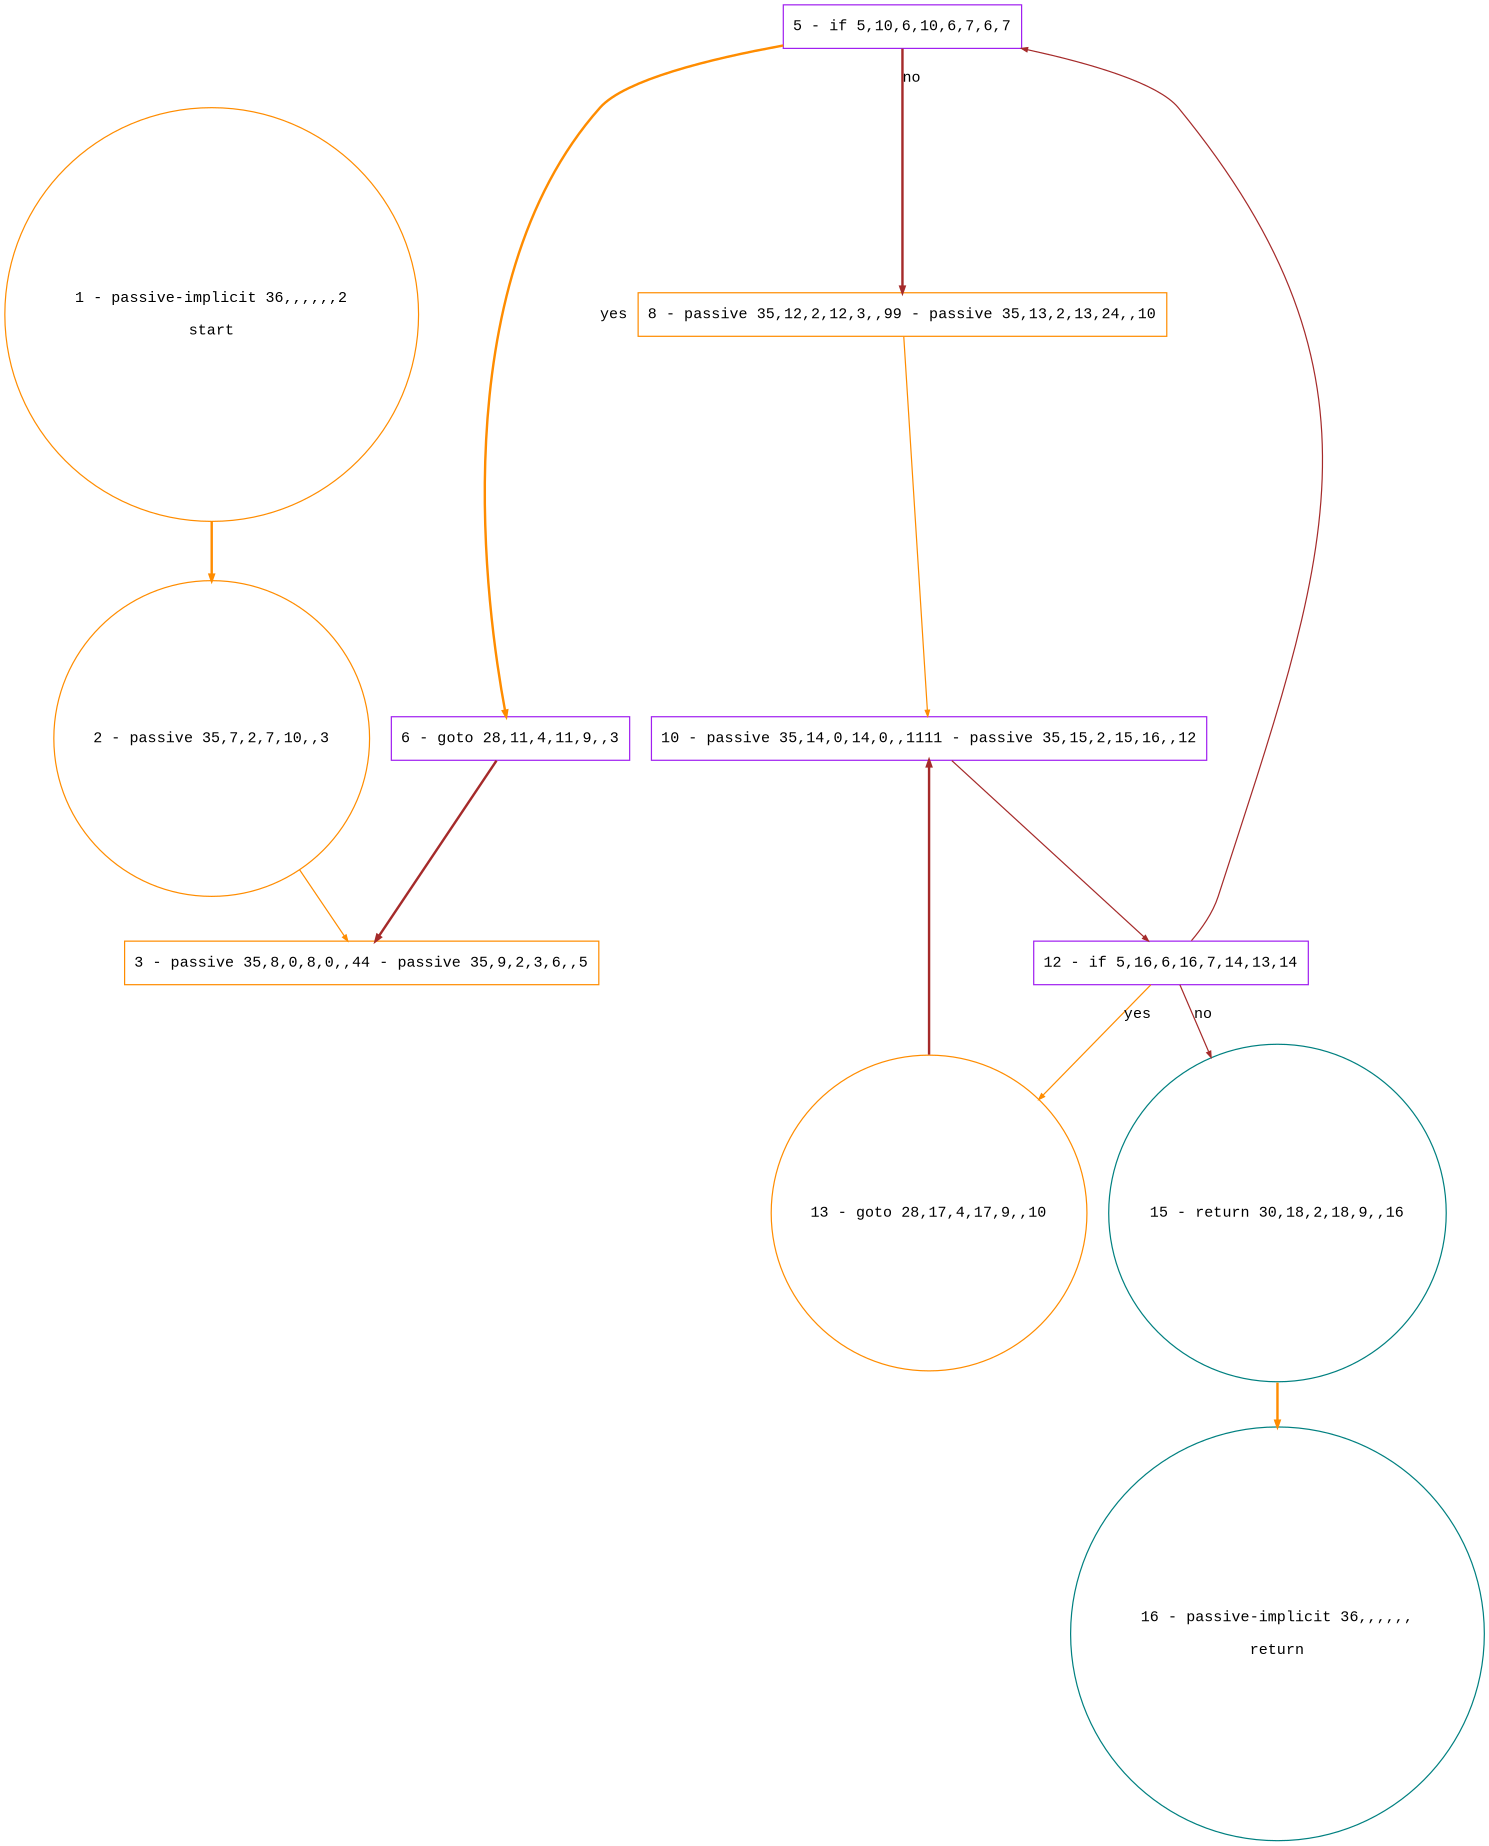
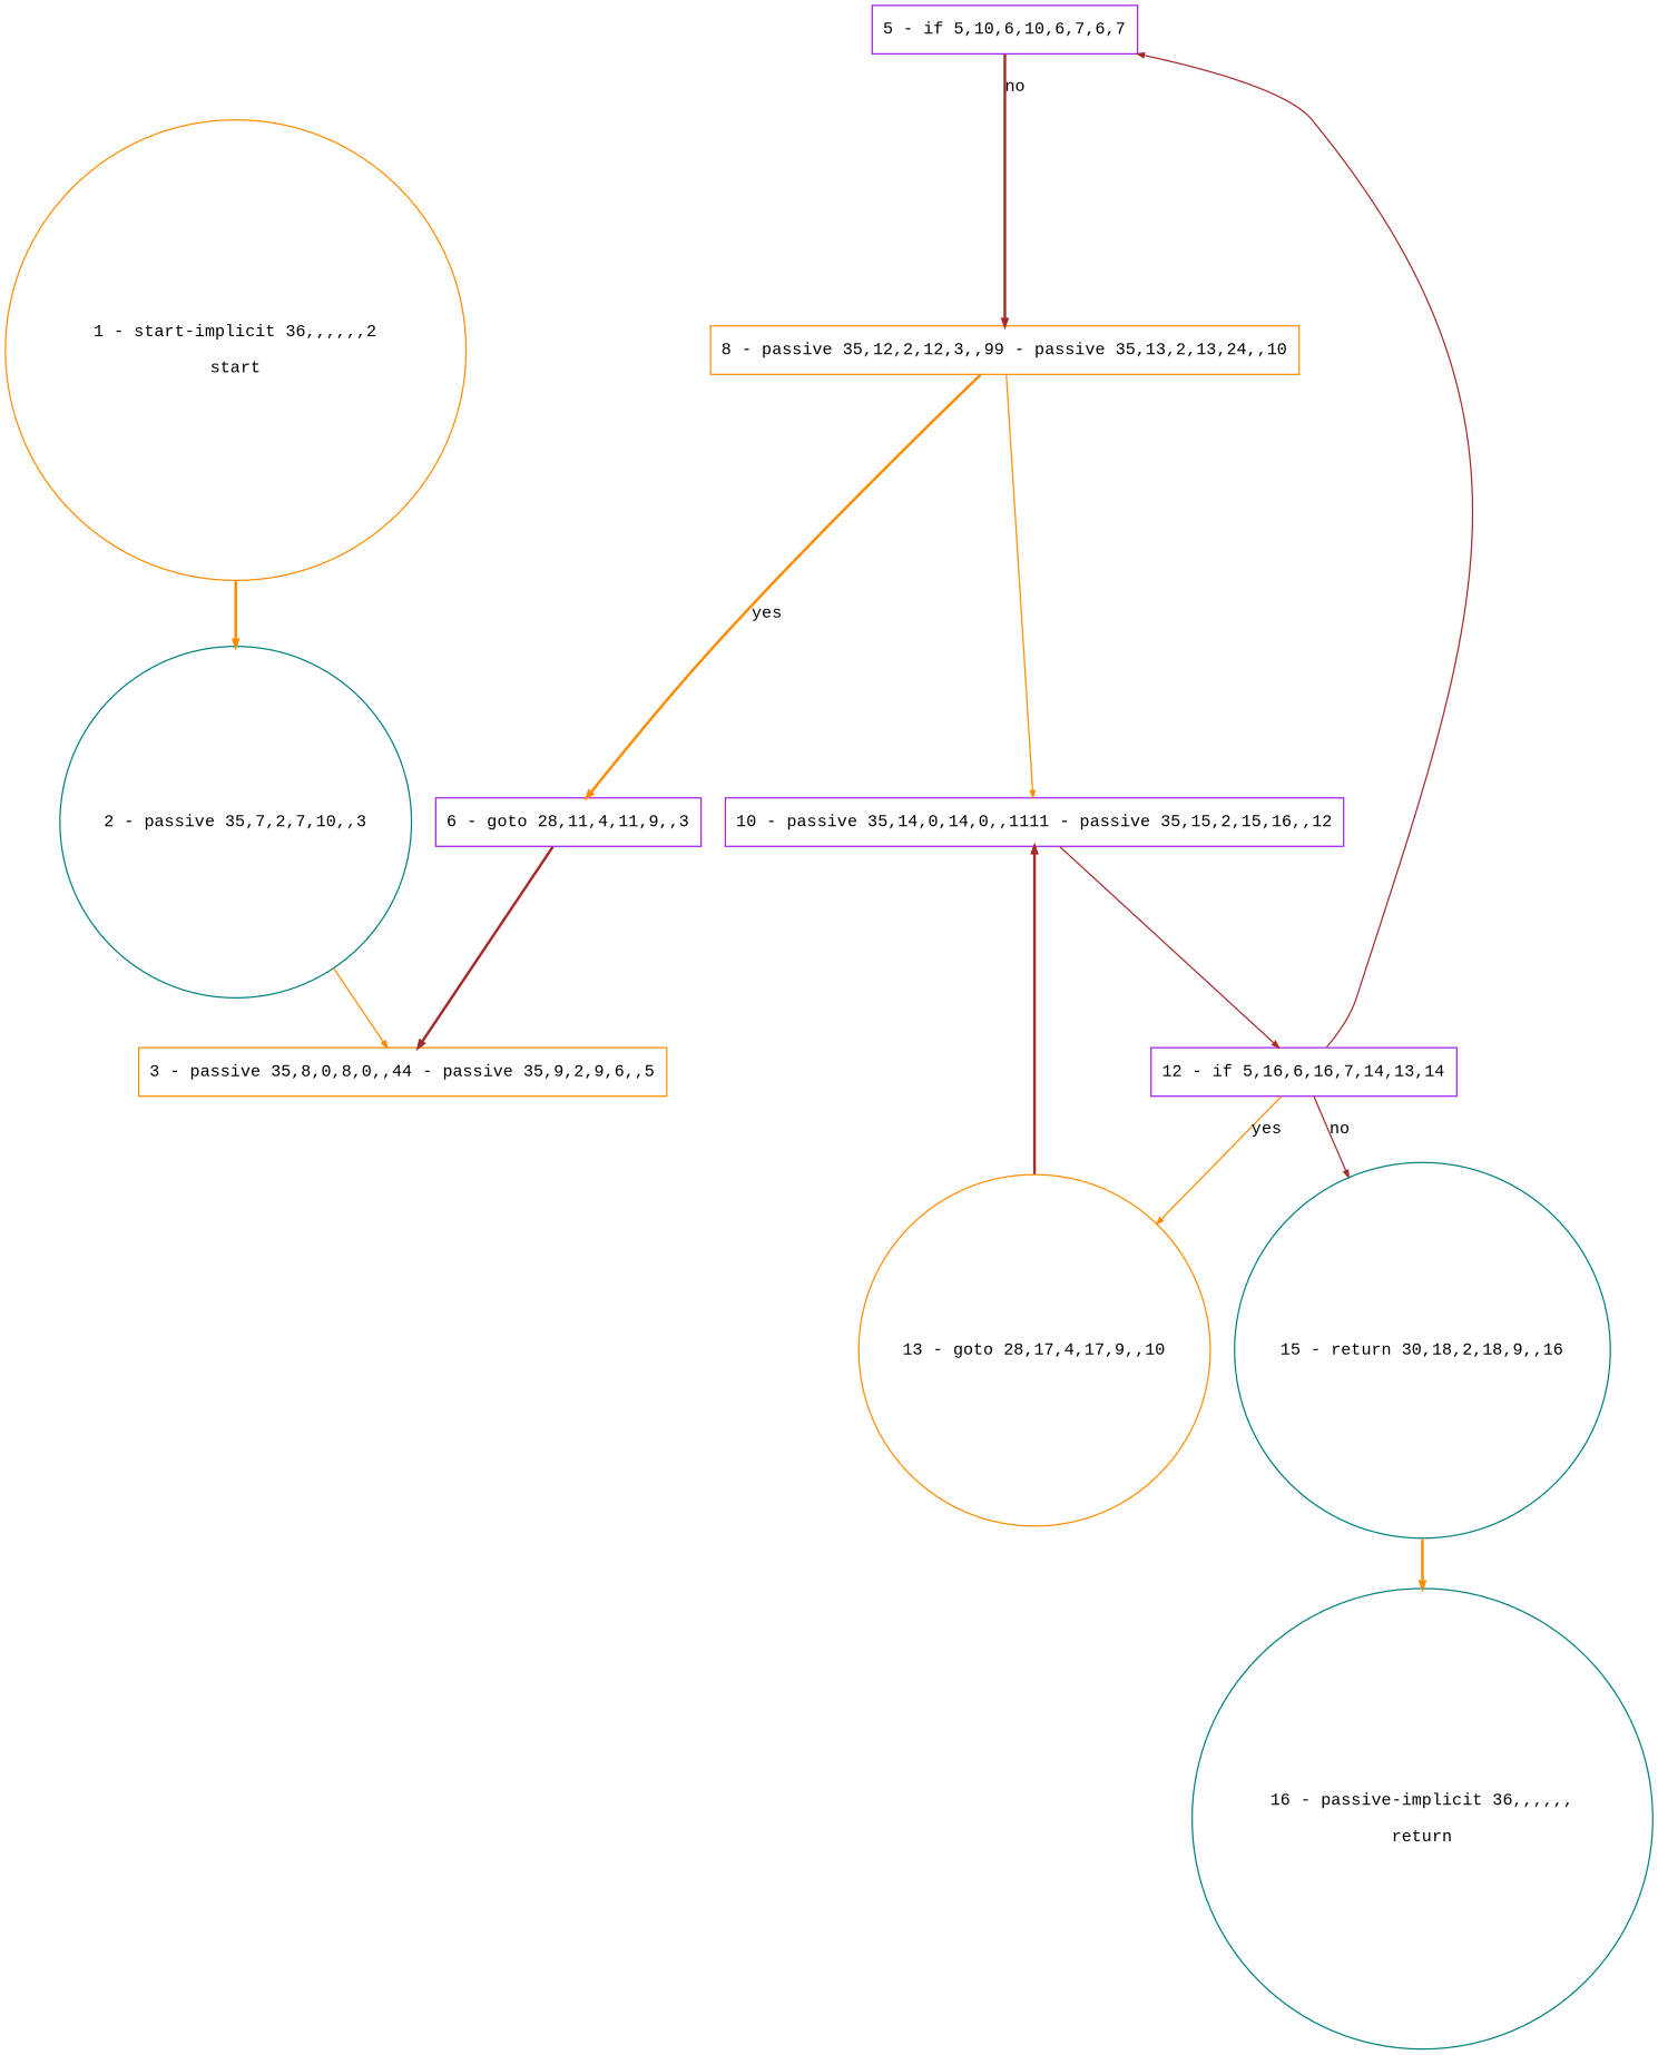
  digraph {
    bgcolor=white
    compound=true
    fillcolor="#FFFFCC"
    fontname="Liberation Mono"
    fontsize=12
    pack=true
    packmode=clust
    style="rounded,filled"
    node [color=darkorange compound=true fillcolor="#ffffff" fixedsize=false fontname="Liberation Mono" fontsize=12 node_initialized=no shape=box style=filled]
    edge [arrowhead=normal arrowsize=0.5 arrowtail=none color=darkorange compound=true dir=forward fontcolor=black fontname="Liberation Mono" fontsize=12 style=solid]
-   n1 [label="2 - passive 35,7,2,7,10,,3" shape=circle]
-   n2 [label="3 - passive 35,8,0,8,0,,44 - passive 35,9,2,3,6,,5"]
-   n3 [label="1 - passive-implicit 36,,,,,,2\n\nstart" shape=circle]
+   n1 [color=teal label="2 - passive 35,7,2,7,10,,3" shape=circle]
+   n2 [label="3 - passive 35,8,0,8,0,,44 - passive 35,9,2,9,6,,5"]
+   n3 [label="1 - start-implicit 36,,,,,,2\n\nstart" shape=circle]
    n4 [color=purple label="5 - if 5,10,6,10,6,7,6,7"]
    n5 [color=purple label="6 - goto 28,11,4,11,9,,3"]
    n6 [label="8 - passive 35,12,2,12,3,,99 - passive 35,13,2,13,24,,10"]
    n7 [color=purple label="10 - passive 35,14,0,14,0,,1111 - passive 35,15,2,15,16,,12"]
    n8 [color=purple label="12 - if 5,16,6,16,7,14,13,14"]
    n9 [label="13 - goto 28,17,4,17,9,,10" shape=circle]
    n10 [color=teal label="15 - return 30,18,2,18,9,,16" shape=circle]
    n11 [color=teal label="16 - passive-implicit 36,,,,,,\n\nreturn" shape=circle]
    n1 -> n2
    n3 -> n1 [style=bold]
-   n4 -> n5 [label=yes style=bold]
+   n6 -> n5 [label=yes style=bold]
    n4 -> n6 [color=brown label=no style=bold]
    n5 -> n2 [color=brown style=bold]
    n6 -> n7
    n7 -> n8 [color=brown]
    n8 -> n4 [color=brown]
    n8 -> n9 [label=yes]
    n8 -> n10 [color=brown label=no]
    n9 -> n7 [color=brown style=bold]
    n10 -> n11 [style=bold]
  }
